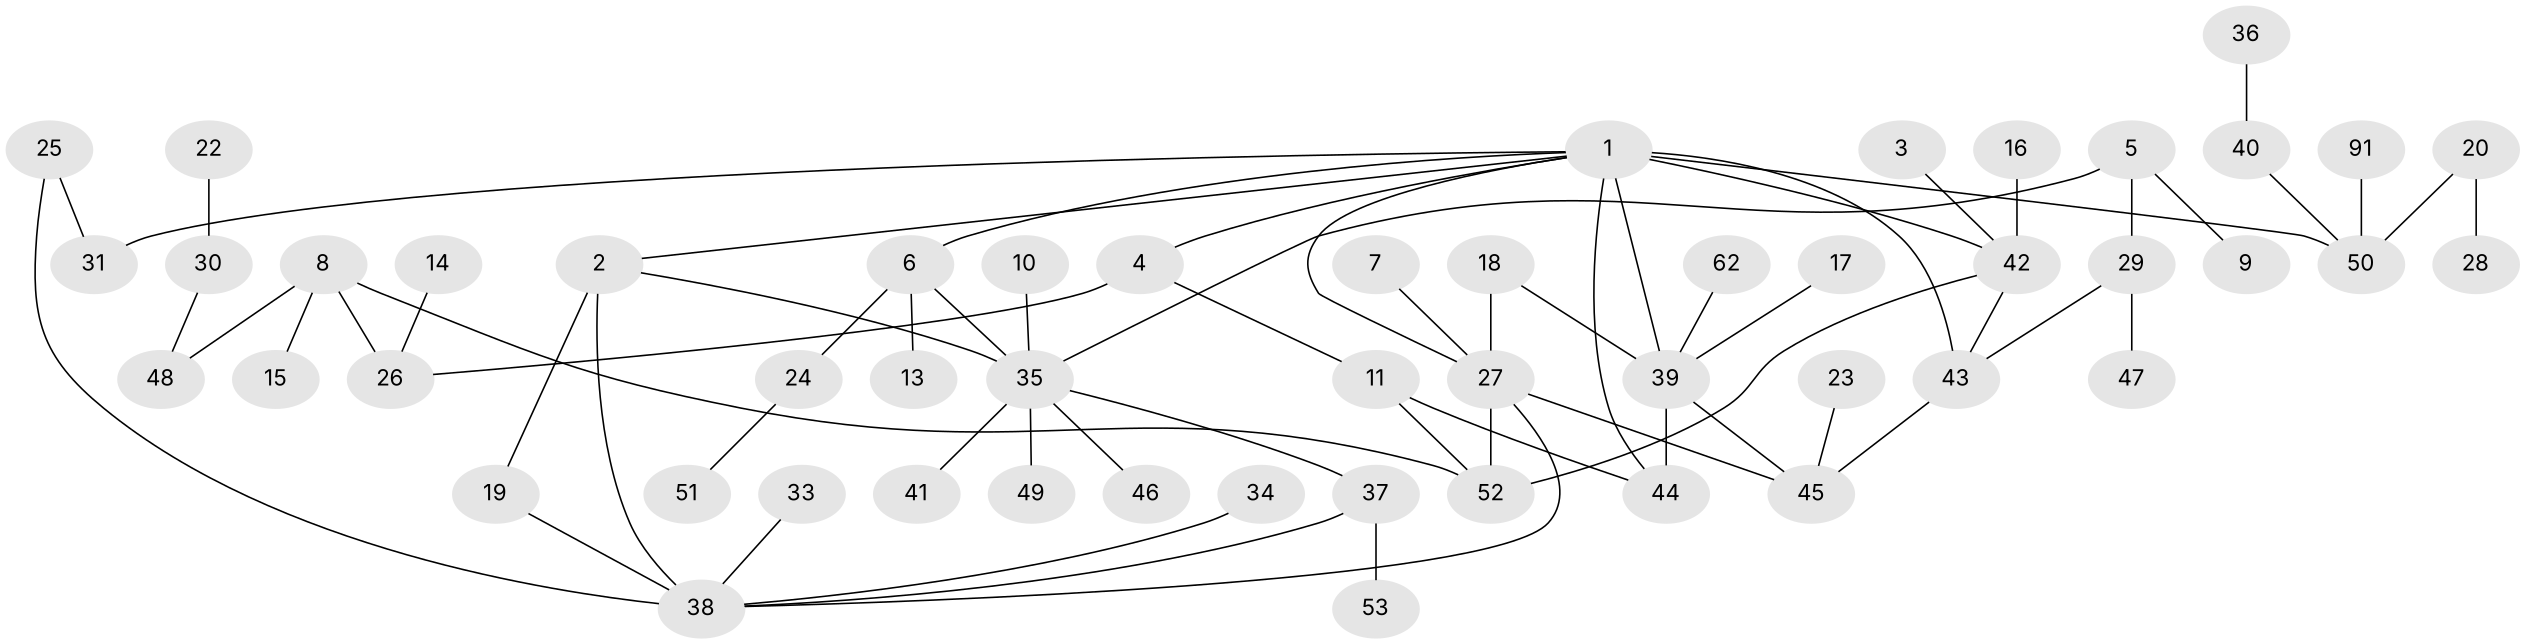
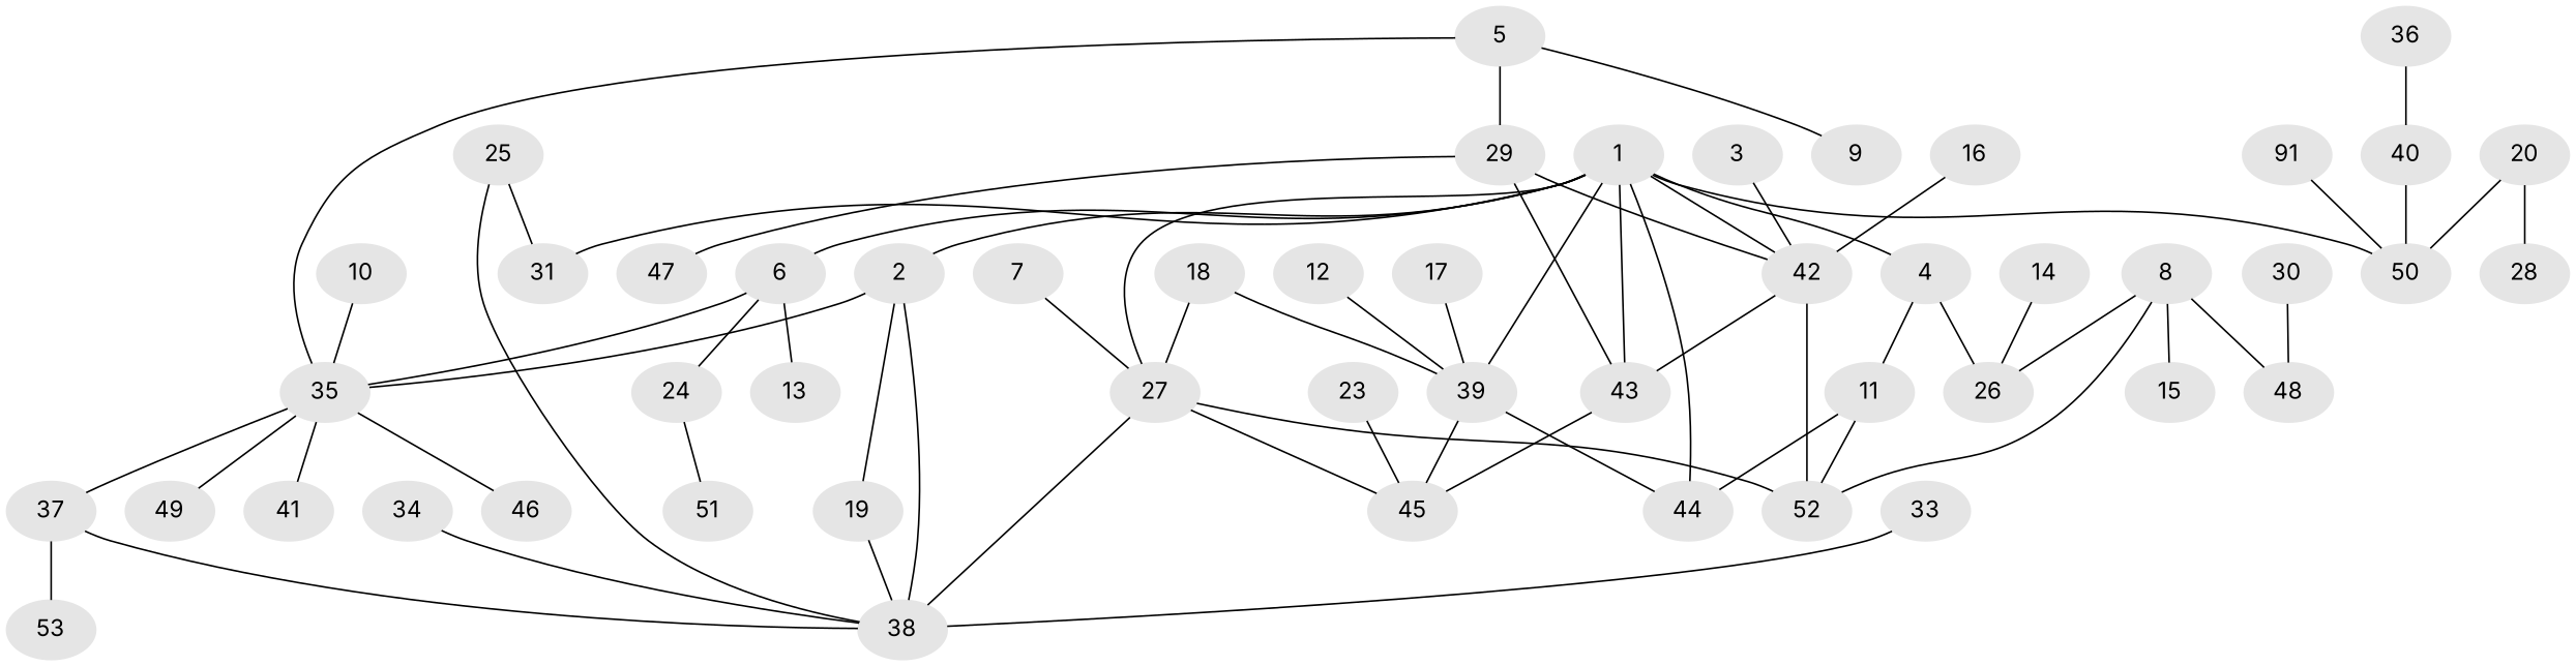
  graph {
    fontname=Inter
    node [color=gray90 fontname=Inter style=filled]
    edge [fontname=Inter weight=1.0]
    1
    2
    4
    6
    27
    31
    39
    42
    43
    44
    50
    35
    38
    19
    11
    26
    13
    24
    45
    52
    37
    41
    46
    49
    3
    5
    9
    29
    47
    51
    7
    8
    15
    48
    10
-   12 [label=62]
+   12
    14
    16
    17
    18
    20
    28
    n43 [label=91]
-   22
    30
    23
    25
    33
    34
    53
    36
    40
    1 -- 2
    1 -- 4
    1 -- 6
    1 -- 27
    1 -- 31
    1 -- 39 [weight=2.0]
    1 -- 42
    1 -- 43 [weight=2.0]
    1 -- 44
    1 -- 50
    2 -- 35
    2 -- 38 [weight=2.0]
    2 -- 19
    4 -- 11
    4 -- 26
    6 -- 35
    6 -- 13
    6 -- 24 [weight=2.0]
    27 -- 38
    27 -- 45
    27 -- 52
    39 -- 44
    39 -- 45
    42 -- 43
    42 -- 52
    43 -- 45
    35 -- 37
    35 -- 41
    35 -- 46
    35 -- 49
    19 -- 38
    11 -- 44
    11 -- 52
    24 -- 51
    37 -- 38
    37 -- 53
    3 -- 42
    5 -- 35
    5 -- 9
    5 -- 29
+   29 -- 42
    29 -- 43
    29 -- 47
    7 -- 27
    8 -- 26
    8 -- 52
    8 -- 15
    8 -- 48
    10 -- 35
    12 -- 39
    14 -- 26
    16 -- 42
    17 -- 39
    18 -- 27
    18 -- 39
    20 -- 50
    20 -- 28
    n43 -- 50
-   22 -- 30
    30 -- 48
    23 -- 45
    25 -- 31
    25 -- 38
    33 -- 38
    34 -- 38
    36 -- 40
    40 -- 50
  }
